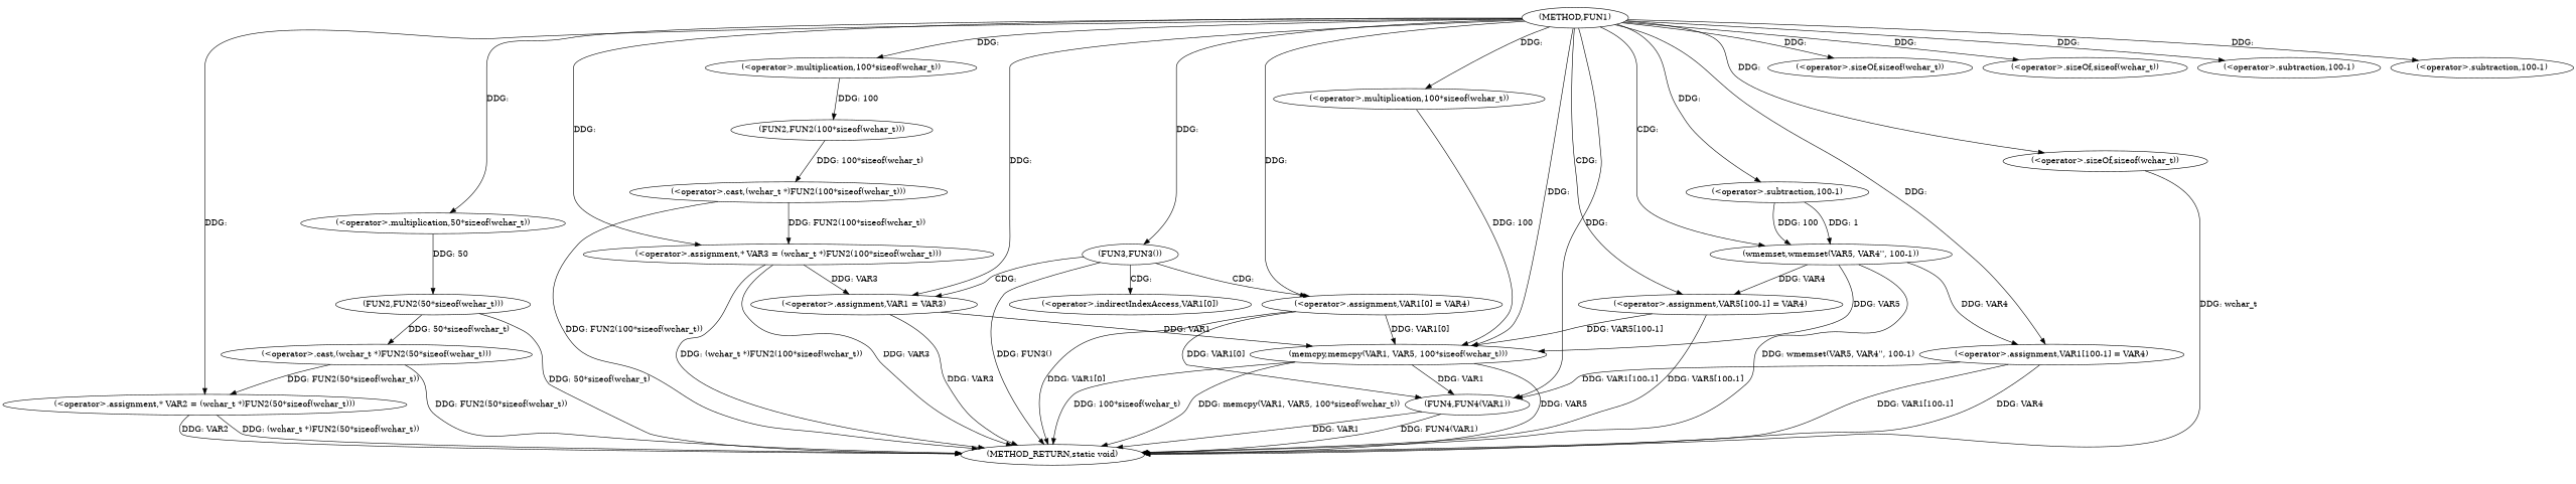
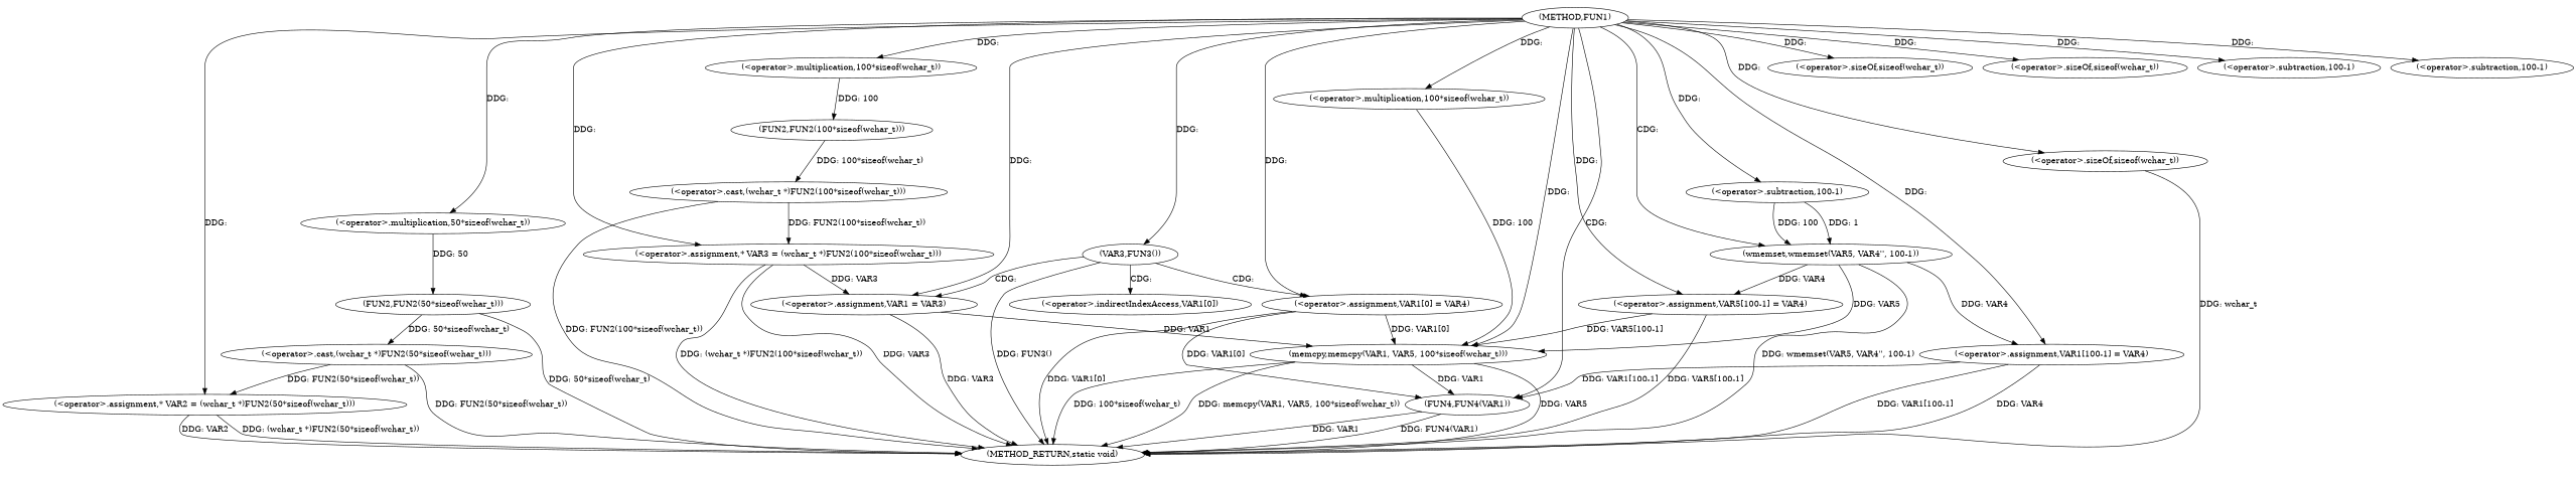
  digraph {
    n1 [label="(METHOD,FUN1)"]
    n2 [label="(<operator>.assignment,* VAR2 = (wchar_t *)FUN2(50*sizeof(wchar_t)))"]
    n3 [label="(<operator>.multiplication,50*sizeof(wchar_t))"]
    n4 [label="(<operator>.sizeOf,sizeof(wchar_t))"]
    n5 [label="(<operator>.assignment,* VAR3 = (wchar_t *)FUN2(100*sizeof(wchar_t)))"]
    n6 [label="(<operator>.multiplication,100*sizeof(wchar_t))"]
    n7 [label="(<operator>.sizeOf,sizeof(wchar_t))"]
-   n8 [label="(FUN3,FUN3())"]
+   n8 [label="(VAR3,FUN3())"]
    n9 [label="(<operator>.assignment,VAR1 = VAR3)"]
    n10 [label="(<operator>.assignment,VAR1[0] = VAR4)"]
    n11 [label="(wmemset,wmemset(VAR5, VAR4'', 100-1))"]
    n12 [label="(<operator>.subtraction,100-1)"]
    n13 [label="(<operator>.assignment,VAR5[100-1] = VAR4)"]
    n14 [label="(<operator>.subtraction,100-1)"]
    n15 [label="(memcpy,memcpy(VAR1, VAR5, 100*sizeof(wchar_t)))"]
    n16 [label="(<operator>.multiplication,100*sizeof(wchar_t))"]
    n17 [label="(<operator>.sizeOf,sizeof(wchar_t))"]
    n18 [label="(<operator>.assignment,VAR1[100-1] = VAR4)"]
    n19 [label="(<operator>.subtraction,100-1)"]
    n20 [label="(FUN4,FUN4(VAR1))"]
    n21 [label="(METHOD_RETURN,static void)"]
    n22 [label="(FUN2,FUN2(50*sizeof(wchar_t)))"]
    n23 [label="(FUN2,FUN2(100*sizeof(wchar_t)))"]
    n24 [label="(<operator>.indirectIndexAccess,VAR1[0])"]
    n25 [label="(<operator>.cast,(wchar_t *)FUN2(50*sizeof(wchar_t)))"]
    n26 [label="(<operator>.cast,(wchar_t *)FUN2(100*sizeof(wchar_t)))"]
    n1 -> n2 [label="DDG: "]
    n1 -> n3 [label="DDG: "]
    n1 -> n4 [label="DDG: "]
    n1 -> n5 [label="DDG: "]
    n1 -> n6 [label="DDG: "]
    n1 -> n7 [label="DDG: "]
    n1 -> n8 [label="DDG: "]
    n1 -> n9 [label="DDG: "]
    n1 -> n10 [label="DDG: "]
    n1 -> n11 [label="CDG: "]
    n1 -> n12 [label="DDG: "]
-   n1 -> n13 [label="CDG: "]
+   n1 -> n13 [label="DDG: "]
    n1 -> n14 [label="DDG: "]
    n1 -> n15 [label="DDG: "]
    n1 -> n16 [label="DDG: "]
    n1 -> n17 [label="DDG: "]
    n1 -> n18 [label="DDG: "]
    n1 -> n19 [label="DDG: "]
-   n1 -> n20 [label="DDG: "]
+   n1 -> n20 [label="CDG: "]
    n2 -> n21 [label="DDG: VAR2"]
    n2 -> n21 [label="DDG: (wchar_t *)FUN2(50*sizeof(wchar_t))"]
    n3 -> n22 [label="DDG: 50"]
    n5 -> n9 [label="DDG: VAR3"]
    n5 -> n21 [label="DDG: VAR3"]
    n5 -> n21 [label="DDG: (wchar_t *)FUN2(100*sizeof(wchar_t))"]
    n6 -> n23 [label="DDG: 100"]
    n8 -> n9 [label="CDG: "]
    n8 -> n10 [label="CDG: "]
    n8 -> n21 [label="DDG: FUN3()"]
    n8 -> n24 [label="CDG: "]
    n9 -> n15 [label="DDG: VAR1"]
    n9 -> n21 [label="DDG: VAR3"]
    n10 -> n15 [label="DDG: VAR1[0]"]
    n10 -> n20 [label="DDG: VAR1[0]"]
    n10 -> n21 [label="DDG: VAR1[0]"]
    n11 -> n13 [label="DDG: VAR4"]
    n11 -> n15 [label="DDG: VAR5"]
    n11 -> n18 [label="DDG: VAR4"]
    n11 -> n21 [label="DDG: wmemset(VAR5, VAR4'', 100-1)"]
    n12 -> n11 [label="DDG: 100"]
    n12 -> n11 [label="DDG: 1"]
    n13 -> n15 [label="DDG: VAR5[100-1]"]
    n13 -> n21 [label="DDG: VAR5[100-1]"]
    n15 -> n20 [label="DDG: VAR1"]
    n15 -> n21 [label="DDG: VAR5"]
    n15 -> n21 [label="DDG: 100*sizeof(wchar_t)"]
    n15 -> n21 [label="DDG: memcpy(VAR1, VAR5, 100*sizeof(wchar_t))"]
    n16 -> n15 [label="DDG: 100"]
    n17 -> n21 [label="DDG: wchar_t"]
    n18 -> n20 [label="DDG: VAR1[100-1]"]
    n18 -> n21 [label="DDG: VAR1[100-1]"]
    n18 -> n21 [label="DDG: VAR4"]
    n20 -> n21 [label="DDG: VAR1"]
    n20 -> n21 [label="DDG: FUN4(VAR1)"]
    n22 -> n21 [label="DDG: 50*sizeof(wchar_t)"]
    n22 -> n25 [label="DDG: 50*sizeof(wchar_t)"]
    n23 -> n26 [label="DDG: 100*sizeof(wchar_t)"]
    n25 -> n2 [label="DDG: FUN2(50*sizeof(wchar_t))"]
    n25 -> n21 [label="DDG: FUN2(50*sizeof(wchar_t))"]
    n26 -> n5 [label="DDG: FUN2(100*sizeof(wchar_t))"]
    n26 -> n21 [label="DDG: FUN2(100*sizeof(wchar_t))"]
  }
